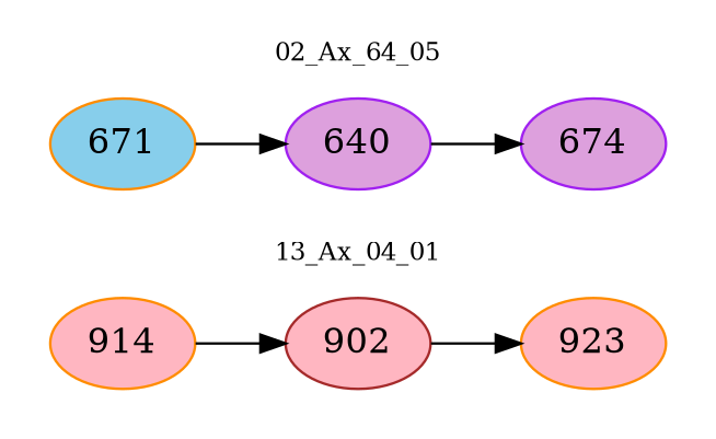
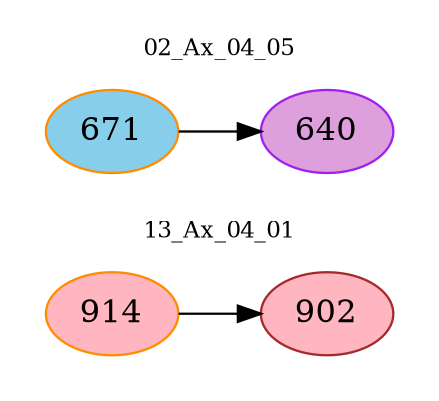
  digraph {
    rankdir=LR
    node [color=darkorange fillcolor=lightpink style=filled]
    edge [arrowhead=normal color=black]
    n1 [label=914]
    n2 [color=brown label=902]
-   n3 [label=923]
    n4 [fillcolor=skyblue label=671]
    n5 [color=purple fillcolor=plum label=640]
-   n6 [color=purple fillcolor=plum label=674]
    subgraph cluster_1 {
      color=white
      fontsize=10
      label="13_Ax_04_01"
      n1
      n2
-     n3
    }
    subgraph cluster_2 {
      color=white
      fontsize=10
-     label="02_Ax_64_05"
+     label="02_Ax_04_05"
      n4
      n5
-     n6
    }
    n1 -> n2
-   n2 -> n3
    n4 -> n5
-   n5 -> n6
  }
